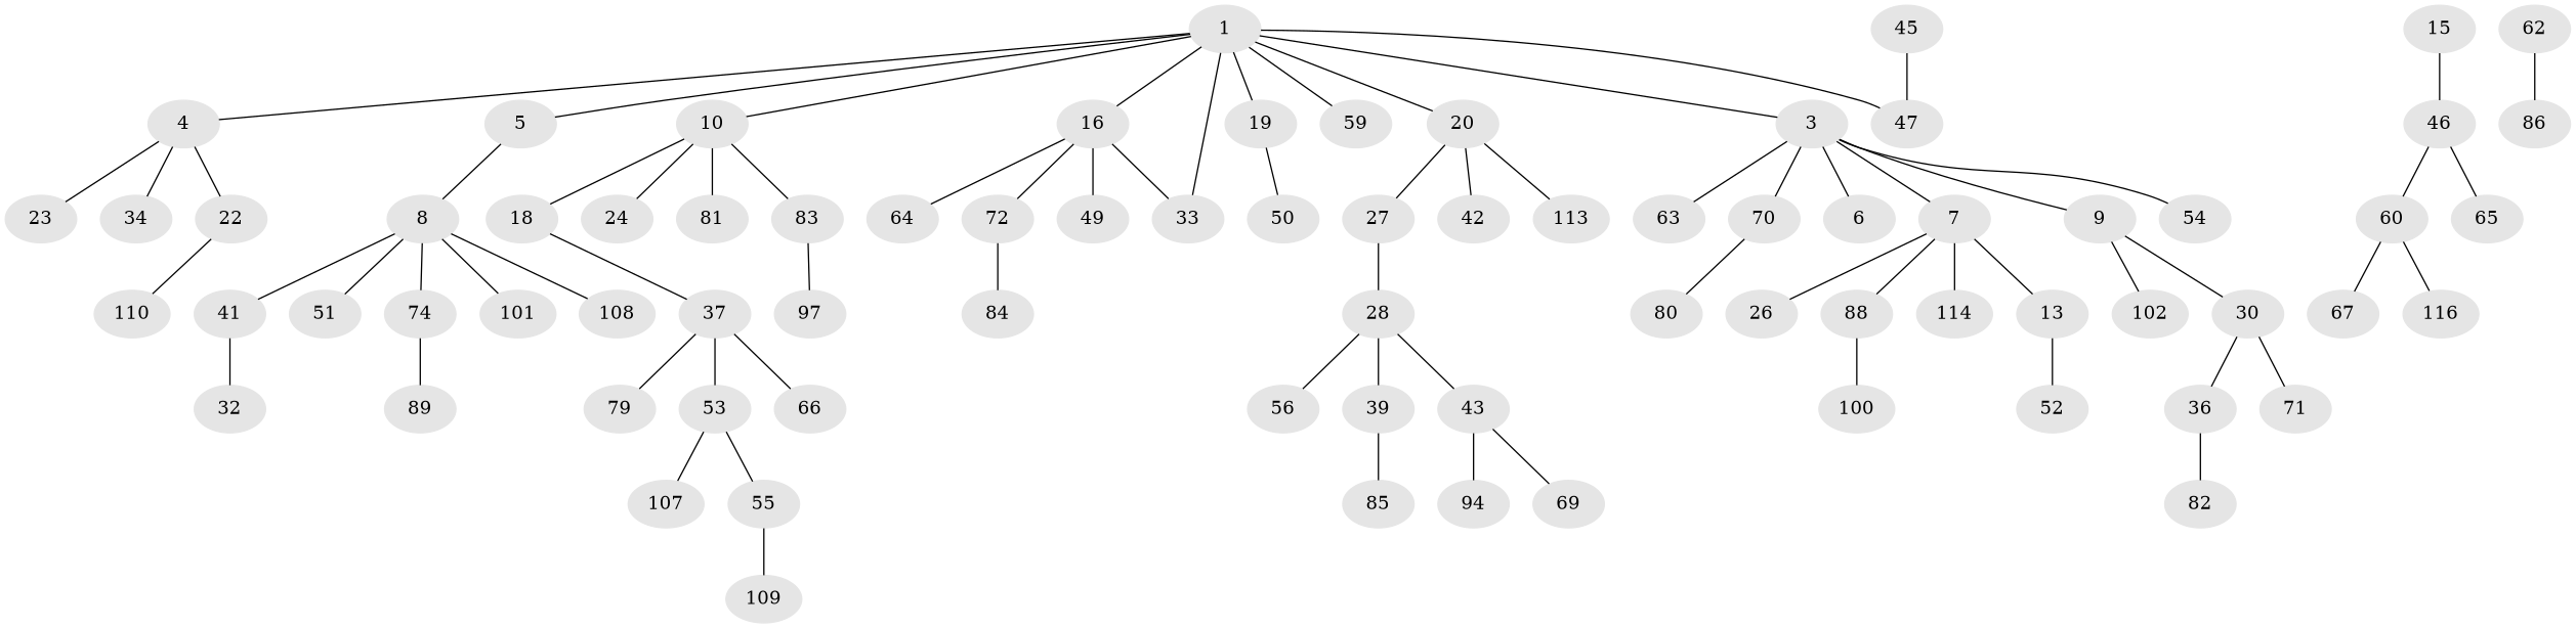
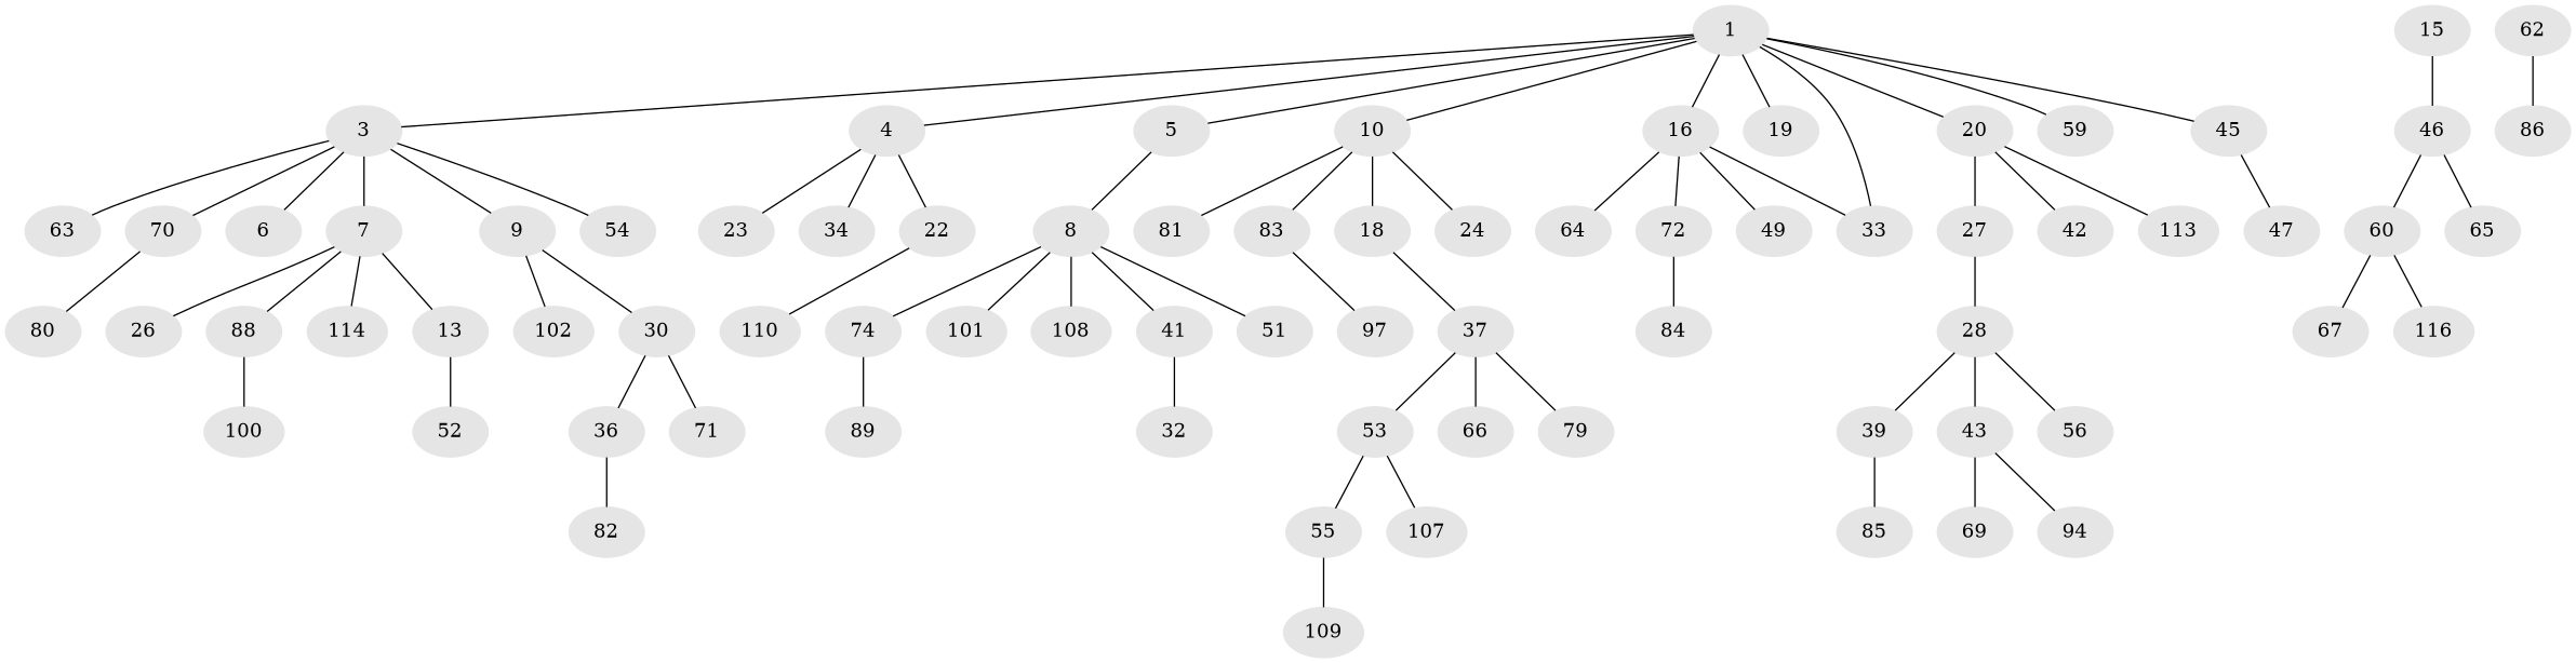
  graph {
    node [color=gray90 style=filled]
    1 [super="+2"]
    3 [super="+31"]
    4 [super="+96"]
    5
    10 [super="+14"]
    16 [super="+48"]
    19
    20 [super="+25"]
    45
    59
    33 [super="+57"]
    6
    7 [super="+12"]
    9 [super="+17"]
    54 [super="+68"]
    63 [super="+90"]
    70
    22
    23
    34 [super="+41"]
    8 [super="+21"]
    18 [super="+75"]
    24 [super="+73"]
    81
    83
    46 [super="+105"]
    15
    49
    64
    72
-   50 [super="+61"]
    27 [super="+29"]
    42 [super="+98"]
    113
    47 [super="+111"]
    13 [super="+40"]
    26 [super="+103"]
    88 [super="+106"]
    114
    30
    102
    80 [super="+104"]
    110
    n44 [label=41 super="+35"]
    51
    74 [super="+76"]
    101
    108
    52
    100
    32
    62 [super="+95"]
    86 [super="+93"]
    89
    36 [super="+44"]
    71
    37
    97 [super="+99"]
    60 [super="+77"]
    65
    84
    53 [super="+58"]
    66 [super="+115"]
    79 [super="+112"]
    28 [super="+38"]
    39 [super="+92"]
    43 [super="+91"]
    56
    85 [super="+87"]
    69
    94
    82
    55 [super="+78"]
    107
    67
    116
    109
    1 -- 3
    1 -- 4
    1 -- 5
    1 -- 10
    1 -- 16
    1 -- 19
    1 -- 20
-   1 -- 47
+   1 -- 45
    1 -- 59
    1 -- 33
    3 -- 6
    3 -- 7
    3 -- 9
    3 -- 54
    3 -- 63
    3 -- 70
    4 -- 22
    4 -- 23
    4 -- 34
    5 -- 8
    10 -- 18
    10 -- 24
    10 -- 81
    10 -- 83
    16 -- 33
    16 -- 49
    16 -- 64
    16 -- 72
-   19 -- 50
    20 -- 27
    20 -- 42
    20 -- 113
    45 -- 47
    7 -- 13
    7 -- 26
    7 -- 88
    7 -- 114
    9 -- 30
    9 -- 102
    70 -- 80
    22 -- 110
    8 -- n44
    8 -- 51
    8 -- 74
    8 -- 101
    8 -- 108
    18 -- 37
    83 -- 97
    46 -- 60
    46 -- 65
    15 -- 46
    72 -- 84
    27 -- 28
    13 -- 52
    88 -- 100
    30 -- 36
    30 -- 71
    n44 -- 32
    74 -- 89
    62 -- 86
    36 -- 82
    37 -- 53
    37 -- 66
    37 -- 79
    60 -- 67
    60 -- 116
    53 -- 55
    53 -- 107
    28 -- 39
    28 -- 43
    28 -- 56
    39 -- 85
    43 -- 69
    43 -- 94
    55 -- 109
  }
